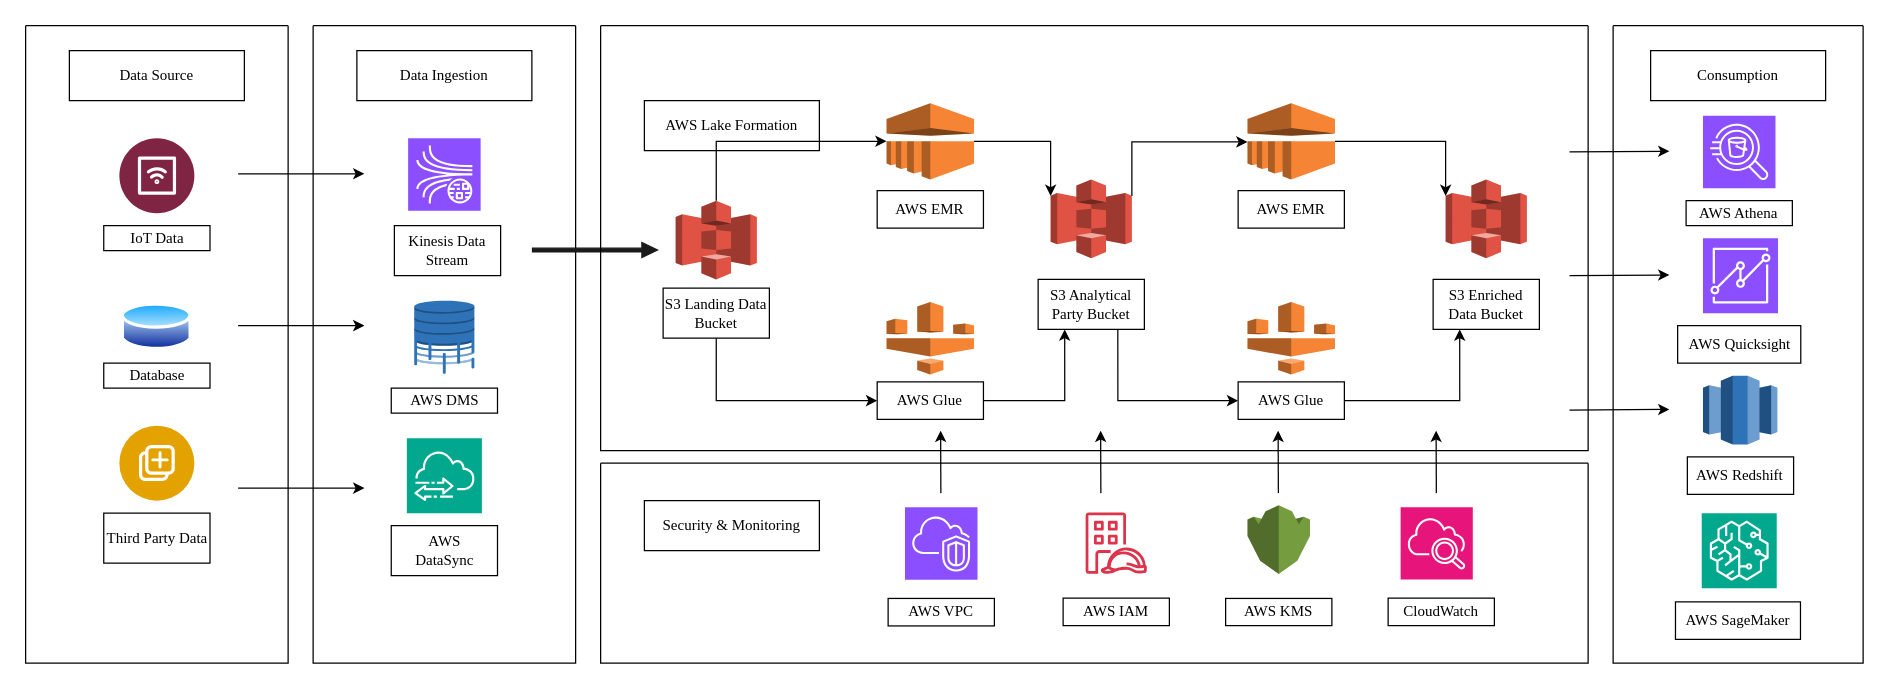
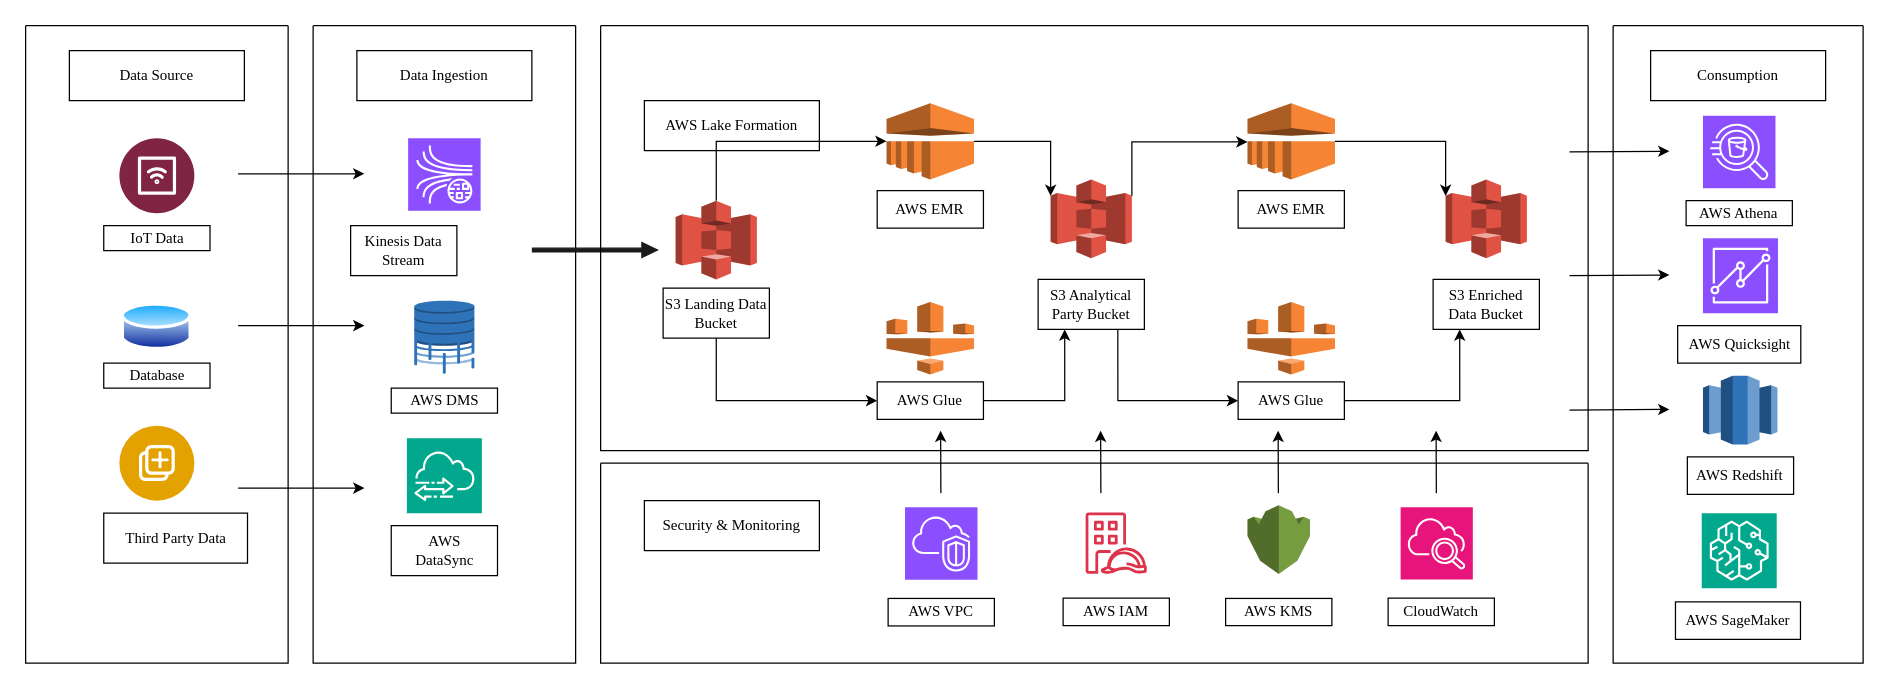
  <mxCell id="0" />
  <mxCell id="1" parent="0" />
  <mxCell id="2" value="" style="swimlane;startSize=0;" parent="1" vertex="1"><mxGeometry x="20" y="20" width="210" height="510" as="geometry"><mxRectangle x="30" y="60" width="50" height="40" as="alternateBounds" /></mxGeometry></mxCell>
  <mxCell id="3" value="&lt;font face=&quot;Georgia&quot;&gt;Data Source&lt;/font&gt;" style="whiteSpace=wrap;html=1;" parent="2" vertex="1"><mxGeometry x="35" y="20" width="140" height="40" as="geometry" /></mxCell>
  <mxCell id="4" value="" style="verticalLabelPosition=bottom;aspect=fixed;html=1;shape=mxgraph.salesforce.iot2;" parent="2" vertex="1"><mxGeometry x="75" y="90" width="60" height="60" as="geometry" /></mxCell>
  <mxCell id="5" value="&lt;font face=&quot;Georgia&quot;&gt;IoT Data&lt;/font&gt;" style="whiteSpace=wrap;html=1;" parent="2" vertex="1"><mxGeometry x="62.5" y="160" width="85" height="20" as="geometry" /></mxCell>
  <mxCell id="6" value="" style="image;aspect=fixed;perimeter=ellipsePerimeter;html=1;align=center;shadow=0;dashed=0;spacingTop=3;image=img/lib/active_directory/database.svg;" parent="2" vertex="1"><mxGeometry x="76.62" y="220" width="56.76" height="42" as="geometry" /></mxCell>
  <mxCell id="7" value="&lt;font face=&quot;Georgia&quot;&gt;Database&lt;/font&gt;" style="whiteSpace=wrap;html=1;" parent="2" vertex="1"><mxGeometry x="62.5" y="270" width="85" height="20" as="geometry" /></mxCell>
  <mxCell id="8" value="" style="verticalLabelPosition=bottom;aspect=fixed;html=1;shape=mxgraph.salesforce.partners2;" parent="2" vertex="1"><mxGeometry x="75" y="320" width="60" height="60" as="geometry" /></mxCell>
- <mxCell id="9" value="&lt;font face=&quot;Georgia&quot;&gt;Third Party Data&lt;/font&gt;" style="whiteSpace=wrap;html=1;" parent="2" vertex="1"><mxGeometry x="62.5" y="390" width="85" height="40" as="geometry" /></mxCell>
+ <mxCell id="9" value="&lt;font face=&quot;Georgia&quot;&gt;Third Party Data&lt;/font&gt;" style="whiteSpace=wrap;html=1;" parent="2" vertex="1"><mxGeometry x="62.5" y="390" width="115" height="40" as="geometry" /></mxCell>
  <mxCell id="10" value="" style="swimlane;startSize=0;" parent="1" vertex="1"><mxGeometry x="250" y="20" width="210" height="510" as="geometry"><mxRectangle x="30" y="60" width="50" height="40" as="alternateBounds" /></mxGeometry></mxCell>
  <mxCell id="11" value="&lt;font face=&quot;Georgia&quot;&gt;Data Ingestion&lt;/font&gt;" style="whiteSpace=wrap;html=1;" parent="10" vertex="1"><mxGeometry x="35" y="20" width="140" height="40" as="geometry" /></mxCell>
- <mxCell id="12" value="&lt;font face=&quot;Georgia&quot;&gt;Kinesis Data Stream&lt;/font&gt;" style="whiteSpace=wrap;html=1;" parent="10" vertex="1"><mxGeometry x="65" y="160" width="85" height="40" as="geometry" /></mxCell>
+ <mxCell id="12" value="&lt;font face=&quot;Georgia&quot;&gt;Kinesis Data Stream&lt;/font&gt;" style="whiteSpace=wrap;html=1;" parent="10" vertex="1"><mxGeometry x="30" y="160" width="85" height="40" as="geometry" /></mxCell>
  <mxCell id="13" value="&lt;font face=&quot;Georgia&quot;&gt;AWS DMS&lt;/font&gt;" style="whiteSpace=wrap;html=1;" parent="10" vertex="1"><mxGeometry x="62.5" y="290" width="85" height="20" as="geometry" /></mxCell>
  <mxCell id="14" value="&lt;font face=&quot;Georgia&quot;&gt;AWS &lt;br&gt;DataSync&lt;/font&gt;" style="whiteSpace=wrap;html=1;" parent="10" vertex="1"><mxGeometry x="62.5" y="400" width="85" height="40" as="geometry" /></mxCell>
  <mxCell id="15" value="" style="sketch=0;points=[[0,0,0],[0.25,0,0],[0.5,0,0],[0.75,0,0],[1,0,0],[0,1,0],[0.25,1,0],[0.5,1,0],[0.75,1,0],[1,1,0],[0,0.25,0],[0,0.5,0],[0,0.75,0],[1,0.25,0],[1,0.5,0],[1,0.75,0]];outlineConnect=0;fontColor=#232F3E;fillColor=#8C4FFF;strokeColor=#ffffff;dashed=0;verticalLabelPosition=bottom;verticalAlign=top;align=center;html=1;fontSize=12;fontStyle=0;aspect=fixed;shape=mxgraph.aws4.resourceIcon;resIcon=mxgraph.aws4.kinesis_data_streams;" parent="10" vertex="1"><mxGeometry x="76" y="90" width="58" height="58" as="geometry" /></mxCell>
  <mxCell id="16" value="" style="outlineConnect=0;dashed=0;verticalLabelPosition=bottom;verticalAlign=top;align=center;html=1;shape=mxgraph.aws3.database_migration_workflow_job;fillColor=#2E73B8;gradientColor=none;pointerEvents=1" parent="10" vertex="1"><mxGeometry x="80.87" y="220" width="48.25" height="58.5" as="geometry" /></mxCell>
  <mxCell id="17" value="" style="sketch=0;points=[[0,0,0],[0.25,0,0],[0.5,0,0],[0.75,0,0],[1,0,0],[0,1,0],[0.25,1,0],[0.5,1,0],[0.75,1,0],[1,1,0],[0,0.25,0],[0,0.5,0],[0,0.75,0],[1,0.25,0],[1,0.5,0],[1,0.75,0]];outlineConnect=0;fontColor=#232F3E;fillColor=#01A88D;strokeColor=#ffffff;dashed=0;verticalLabelPosition=bottom;verticalAlign=top;align=center;html=1;fontSize=12;fontStyle=0;aspect=fixed;shape=mxgraph.aws4.resourceIcon;resIcon=mxgraph.aws4.datasync;" parent="10" vertex="1"><mxGeometry x="75" y="330" width="60" height="60" as="geometry" /></mxCell>
  <mxCell id="18" value="" style="endArrow=classic;html=1;rounded=0;" parent="10" edge="1"><mxGeometry width="50" height="50" relative="1" as="geometry"><mxPoint x="-60" y="118.582" as="sourcePoint" /><mxPoint x="41" y="118.5" as="targetPoint" /></mxGeometry></mxCell>
  <mxCell id="19" value="" style="endArrow=classic;html=1;rounded=0;" parent="10" edge="1"><mxGeometry width="50" height="50" relative="1" as="geometry"><mxPoint x="-60" y="240.082" as="sourcePoint" /><mxPoint x="41" y="240" as="targetPoint" /></mxGeometry></mxCell>
  <mxCell id="20" value="" style="endArrow=classic;html=1;rounded=0;" parent="10" edge="1"><mxGeometry width="50" height="50" relative="1" as="geometry"><mxPoint x="-60" y="370.082" as="sourcePoint" /><mxPoint x="41" y="370" as="targetPoint" /></mxGeometry></mxCell>
  <mxCell id="21" value="" style="endArrow=classic;html=1;rounded=0;shape=flexArrow;width=3;endSize=3.83;endWidth=8;strokeColor=#1A1A1A;fillColor=#1A1A1A;" parent="10" edge="1"><mxGeometry width="50" height="50" relative="1" as="geometry"><mxPoint x="175" y="179.582" as="sourcePoint" /><mxPoint x="276" y="179.5" as="targetPoint" /></mxGeometry></mxCell>
  <mxCell id="22" value="" style="swimlane;startSize=0;" parent="1" vertex="1"><mxGeometry x="480" y="20" width="790" height="340" as="geometry"><mxRectangle x="30" y="60" width="50" height="40" as="alternateBounds" /></mxGeometry></mxCell>
  <mxCell id="23" value="&lt;font face=&quot;Georgia&quot;&gt;AWS Lake Formation&lt;/font&gt;" style="whiteSpace=wrap;html=1;" parent="22" vertex="1"><mxGeometry x="35" y="60" width="140" height="40" as="geometry" /></mxCell>
  <mxCell id="24" style="edgeStyle=orthogonalEdgeStyle;rounded=0;orthogonalLoop=1;jettySize=auto;html=1;exitX=0.5;exitY=1;exitDx=0;exitDy=0;entryX=0;entryY=0.5;entryDx=0;entryDy=0;" parent="22" source="25" target="31" edge="1"><mxGeometry relative="1" as="geometry" /></mxCell>
  <mxCell id="25" value="&lt;font face=&quot;Georgia&quot;&gt;S3 Landing Data Bucket&lt;/font&gt;" style="whiteSpace=wrap;html=1;" parent="22" vertex="1"><mxGeometry x="50" y="210" width="85" height="40" as="geometry" /></mxCell>
  <mxCell id="26" value="" style="outlineConnect=0;dashed=0;verticalLabelPosition=bottom;verticalAlign=top;align=center;html=1;shape=mxgraph.aws3.s3;fillColor=#E05243;gradientColor=none;" parent="22" vertex="1"><mxGeometry x="60" y="140" width="65" height="63" as="geometry" /></mxCell>
  <mxCell id="27" value="" style="outlineConnect=0;dashed=0;verticalLabelPosition=bottom;verticalAlign=top;align=center;html=1;shape=mxgraph.aws3.emr;fillColor=#F58534;gradientColor=none;" parent="22" vertex="1"><mxGeometry x="228.75" y="62" width="70" height="61" as="geometry" /></mxCell>
  <mxCell id="28" value="&lt;font face=&quot;Georgia&quot;&gt;AWS EMR&lt;/font&gt;" style="whiteSpace=wrap;html=1;" parent="22" vertex="1"><mxGeometry x="221.25" y="132" width="85" height="30" as="geometry" /></mxCell>
  <mxCell id="29" value="" style="outlineConnect=0;dashed=0;verticalLabelPosition=bottom;verticalAlign=top;align=center;html=1;shape=mxgraph.aws3.glue;fillColor=#F58534;gradientColor=none;" parent="22" vertex="1"><mxGeometry x="228.75" y="221" width="70" height="58" as="geometry" /></mxCell>
  <mxCell id="30" style="edgeStyle=orthogonalEdgeStyle;rounded=0;orthogonalLoop=1;jettySize=auto;html=1;exitX=1;exitY=0.5;exitDx=0;exitDy=0;entryX=0.25;entryY=1;entryDx=0;entryDy=0;" parent="22" source="31" target="35" edge="1"><mxGeometry relative="1" as="geometry" /></mxCell>
  <mxCell id="31" value="&lt;font face=&quot;Georgia&quot;&gt;AWS Glue&lt;/font&gt;" style="whiteSpace=wrap;html=1;" parent="22" vertex="1"><mxGeometry x="221.25" y="285" width="85" height="30" as="geometry" /></mxCell>
  <mxCell id="32" style="edgeStyle=orthogonalEdgeStyle;rounded=0;orthogonalLoop=1;jettySize=auto;html=1;exitX=1;exitY=0.21;exitDx=0;exitDy=0;exitPerimeter=0;" parent="22" source="33" target="36" edge="1"><mxGeometry relative="1" as="geometry"><Array as="points"><mxPoint x="425" y="93" /></Array></mxGeometry></mxCell>
  <mxCell id="33" value="" style="outlineConnect=0;dashed=0;verticalLabelPosition=bottom;verticalAlign=top;align=center;html=1;shape=mxgraph.aws3.s3;fillColor=#E05243;gradientColor=none;" parent="22" vertex="1"><mxGeometry x="360" y="123" width="65" height="63" as="geometry" /></mxCell>
  <mxCell id="34" style="edgeStyle=orthogonalEdgeStyle;rounded=0;orthogonalLoop=1;jettySize=auto;html=1;exitX=0.75;exitY=1;exitDx=0;exitDy=0;entryX=0;entryY=0.5;entryDx=0;entryDy=0;" parent="22" source="35" target="40" edge="1"><mxGeometry relative="1" as="geometry" /></mxCell>
  <mxCell id="35" value="&lt;font face=&quot;Georgia&quot;&gt;S3 Analytical Party Bucket&lt;/font&gt;" style="whiteSpace=wrap;html=1;" parent="22" vertex="1"><mxGeometry x="350" y="203" width="85" height="40" as="geometry" /></mxCell>
  <mxCell id="36" value="" style="outlineConnect=0;dashed=0;verticalLabelPosition=bottom;verticalAlign=top;align=center;html=1;shape=mxgraph.aws3.emr;fillColor=#F58534;gradientColor=none;" parent="22" vertex="1"><mxGeometry x="517.5" y="62" width="70" height="61" as="geometry" /></mxCell>
  <mxCell id="37" value="&lt;font face=&quot;Georgia&quot;&gt;AWS EMR&lt;/font&gt;" style="whiteSpace=wrap;html=1;" parent="22" vertex="1"><mxGeometry x="510" y="132" width="85" height="30" as="geometry" /></mxCell>
  <mxCell id="38" value="" style="outlineConnect=0;dashed=0;verticalLabelPosition=bottom;verticalAlign=top;align=center;html=1;shape=mxgraph.aws3.glue;fillColor=#F58534;gradientColor=none;" parent="22" vertex="1"><mxGeometry x="517.5" y="221" width="70" height="58" as="geometry" /></mxCell>
  <mxCell id="39" style="edgeStyle=orthogonalEdgeStyle;rounded=0;orthogonalLoop=1;jettySize=auto;html=1;exitX=1;exitY=0.5;exitDx=0;exitDy=0;entryX=0.25;entryY=1;entryDx=0;entryDy=0;" parent="22" source="40" target="42" edge="1"><mxGeometry relative="1" as="geometry" /></mxCell>
  <mxCell id="40" value="&lt;font face=&quot;Georgia&quot;&gt;AWS Glue&lt;/font&gt;" style="whiteSpace=wrap;html=1;" parent="22" vertex="1"><mxGeometry x="510" y="285" width="85" height="30" as="geometry" /></mxCell>
  <mxCell id="41" value="" style="outlineConnect=0;dashed=0;verticalLabelPosition=bottom;verticalAlign=top;align=center;html=1;shape=mxgraph.aws3.s3;fillColor=#E05243;gradientColor=none;" parent="22" vertex="1"><mxGeometry x="676" y="123" width="65" height="63" as="geometry" /></mxCell>
  <mxCell id="42" value="&lt;font face=&quot;Georgia&quot;&gt;S3 Enriched Data Bucket&lt;/font&gt;" style="whiteSpace=wrap;html=1;" parent="22" vertex="1"><mxGeometry x="666" y="203" width="85" height="40" as="geometry" /></mxCell>
  <mxCell id="43" style="edgeStyle=orthogonalEdgeStyle;rounded=0;orthogonalLoop=1;jettySize=auto;html=1;exitX=0.5;exitY=0;exitDx=0;exitDy=0;exitPerimeter=0;entryX=0;entryY=0.5;entryDx=0;entryDy=0;entryPerimeter=0;" parent="22" source="26" target="27" edge="1"><mxGeometry relative="1" as="geometry" /></mxCell>
  <mxCell id="44" style="edgeStyle=orthogonalEdgeStyle;rounded=0;orthogonalLoop=1;jettySize=auto;html=1;exitX=1;exitY=0.5;exitDx=0;exitDy=0;exitPerimeter=0;entryX=0;entryY=0.21;entryDx=0;entryDy=0;entryPerimeter=0;" parent="22" source="27" target="33" edge="1"><mxGeometry relative="1" as="geometry"><Array as="points"><mxPoint x="360" y="93" /></Array></mxGeometry></mxCell>
  <mxCell id="45" style="edgeStyle=orthogonalEdgeStyle;rounded=0;orthogonalLoop=1;jettySize=auto;html=1;exitX=1;exitY=0.5;exitDx=0;exitDy=0;exitPerimeter=0;entryX=0;entryY=0.21;entryDx=0;entryDy=0;entryPerimeter=0;" parent="22" source="36" target="41" edge="1"><mxGeometry relative="1" as="geometry"><Array as="points"><mxPoint x="676" y="93" /></Array></mxGeometry></mxCell>
  <mxCell id="46" value="" style="swimlane;startSize=0;" parent="1" vertex="1"><mxGeometry x="480" y="370" width="790" height="160" as="geometry" /></mxCell>
  <mxCell id="47" value="&lt;font face=&quot;Georgia&quot;&gt;Security &amp;amp; Monitoring&lt;/font&gt;" style="whiteSpace=wrap;html=1;" parent="46" vertex="1"><mxGeometry x="35" y="30" width="140" height="40" as="geometry" /></mxCell>
  <mxCell id="48" value="" style="sketch=0;outlineConnect=0;fontColor=#232F3E;gradientColor=none;fillColor=#DD344C;strokeColor=none;dashed=0;verticalLabelPosition=bottom;verticalAlign=top;align=center;html=1;fontSize=12;fontStyle=0;aspect=fixed;pointerEvents=1;shape=mxgraph.aws4.identity_access_management_iam_roles_anywhere;" parent="46" vertex="1"><mxGeometry x="388" y="39.5" width="49" height="49" as="geometry" /></mxCell>
  <mxCell id="49" value="" style="sketch=0;points=[[0,0,0],[0.25,0,0],[0.5,0,0],[0.75,0,0],[1,0,0],[0,1,0],[0.25,1,0],[0.5,1,0],[0.75,1,0],[1,1,0],[0,0.25,0],[0,0.5,0],[0,0.75,0],[1,0.25,0],[1,0.5,0],[1,0.75,0]];points=[[0,0,0],[0.25,0,0],[0.5,0,0],[0.75,0,0],[1,0,0],[0,1,0],[0.25,1,0],[0.5,1,0],[0.75,1,0],[1,1,0],[0,0.25,0],[0,0.5,0],[0,0.75,0],[1,0.25,0],[1,0.5,0],[1,0.75,0]];outlineConnect=0;fontColor=#232F3E;fillColor=#E7157B;strokeColor=#ffffff;dashed=0;verticalLabelPosition=bottom;verticalAlign=top;align=center;html=1;fontSize=12;fontStyle=0;aspect=fixed;shape=mxgraph.aws4.resourceIcon;resIcon=mxgraph.aws4.cloudwatch_2;" parent="46" vertex="1"><mxGeometry x="640" y="35.25" width="57.75" height="57.75" as="geometry" /></mxCell>
  <mxCell id="50" value="" style="sketch=0;points=[[0,0,0],[0.25,0,0],[0.5,0,0],[0.75,0,0],[1,0,0],[0,1,0],[0.25,1,0],[0.5,1,0],[0.75,1,0],[1,1,0],[0,0.25,0],[0,0.5,0],[0,0.75,0],[1,0.25,0],[1,0.5,0],[1,0.75,0]];outlineConnect=0;fontColor=#232F3E;fillColor=#8C4FFF;strokeColor=#ffffff;dashed=0;verticalLabelPosition=bottom;verticalAlign=top;align=center;html=1;fontSize=12;fontStyle=0;aspect=fixed;shape=mxgraph.aws4.resourceIcon;resIcon=mxgraph.aws4.vpc;" parent="46" vertex="1"><mxGeometry x="243.5" y="35.25" width="58" height="58" as="geometry" /></mxCell>
  <mxCell id="51" value="" style="outlineConnect=0;dashed=0;verticalLabelPosition=bottom;verticalAlign=top;align=center;html=1;shape=mxgraph.aws3.kms;fillColor=#759C3E;gradientColor=none;" parent="46" vertex="1"><mxGeometry x="517.5" y="33.75" width="50" height="55" as="geometry" /></mxCell>
  <mxCell id="52" value="&lt;font face=&quot;Georgia&quot;&gt;AWS VPC&lt;/font&gt;" style="whiteSpace=wrap;html=1;" parent="46" vertex="1"><mxGeometry x="230" y="108.25" width="85" height="22" as="geometry" /></mxCell>
  <mxCell id="53" value="&lt;font face=&quot;Georgia&quot;&gt;AWS IAM&lt;/font&gt;" style="whiteSpace=wrap;html=1;" parent="46" vertex="1"><mxGeometry x="370" y="108" width="85" height="22" as="geometry" /></mxCell>
  <mxCell id="54" value="&lt;font face=&quot;Georgia&quot;&gt;CloudWatch&lt;/font&gt;" style="whiteSpace=wrap;html=1;" parent="46" vertex="1"><mxGeometry x="630" y="108" width="85" height="22" as="geometry" /></mxCell>
  <mxCell id="55" value="&lt;font face=&quot;Georgia&quot;&gt;AWS KMS&lt;/font&gt;" style="whiteSpace=wrap;html=1;" parent="46" vertex="1"><mxGeometry x="500" y="108.25" width="85" height="21.75" as="geometry" /></mxCell>
  <mxCell id="56" value="" style="endArrow=classic;html=1;rounded=0;" parent="46" edge="1"><mxGeometry width="50" height="50" relative="1" as="geometry"><mxPoint x="400.2" y="24" as="sourcePoint" /><mxPoint x="400" y="-26" as="targetPoint" /></mxGeometry></mxCell>
  <mxCell id="57" value="" style="endArrow=classic;html=1;rounded=0;" parent="46" edge="1"><mxGeometry width="50" height="50" relative="1" as="geometry"><mxPoint x="272.2" y="24" as="sourcePoint" /><mxPoint x="272" y="-26" as="targetPoint" /></mxGeometry></mxCell>
  <mxCell id="58" value="" style="endArrow=classic;html=1;rounded=0;" parent="46" edge="1"><mxGeometry width="50" height="50" relative="1" as="geometry"><mxPoint x="542.2" y="24" as="sourcePoint" /><mxPoint x="542" y="-26" as="targetPoint" /></mxGeometry></mxCell>
  <mxCell id="59" value="" style="endArrow=classic;html=1;rounded=0;" parent="46" edge="1"><mxGeometry width="50" height="50" relative="1" as="geometry"><mxPoint x="668.58" y="24" as="sourcePoint" /><mxPoint x="668.38" y="-26" as="targetPoint" /></mxGeometry></mxCell>
  <mxCell id="60" value="" style="swimlane;startSize=0;" parent="1" vertex="1"><mxGeometry x="1290" y="20" width="200" height="510" as="geometry" /></mxCell>
  <mxCell id="61" value="&lt;font face=&quot;Georgia&quot;&gt;Consumption&lt;/font&gt;" style="whiteSpace=wrap;html=1;" parent="60" vertex="1"><mxGeometry x="30" y="20" width="140" height="40" as="geometry" /></mxCell>
  <mxCell id="62" value="" style="sketch=0;points=[[0,0,0],[0.25,0,0],[0.5,0,0],[0.75,0,0],[1,0,0],[0,1,0],[0.25,1,0],[0.5,1,0],[0.75,1,0],[1,1,0],[0,0.25,0],[0,0.5,0],[0,0.75,0],[1,0.25,0],[1,0.5,0],[1,0.75,0]];outlineConnect=0;fontColor=#232F3E;fillColor=#8C4FFF;strokeColor=#ffffff;dashed=0;verticalLabelPosition=bottom;verticalAlign=top;align=center;html=1;fontSize=12;fontStyle=0;aspect=fixed;shape=mxgraph.aws4.resourceIcon;resIcon=mxgraph.aws4.athena;" parent="60" vertex="1"><mxGeometry x="71.88" y="72" width="58" height="58" as="geometry" /></mxCell>
  <mxCell id="63" value="" style="sketch=0;points=[[0,0,0],[0.25,0,0],[0.5,0,0],[0.75,0,0],[1,0,0],[0,1,0],[0.25,1,0],[0.5,1,0],[0.75,1,0],[1,1,0],[0,0.25,0],[0,0.5,0],[0,0.75,0],[1,0.25,0],[1,0.5,0],[1,0.75,0]];outlineConnect=0;fontColor=#232F3E;fillColor=#8C4FFF;strokeColor=#ffffff;dashed=0;verticalLabelPosition=bottom;verticalAlign=top;align=center;html=1;fontSize=12;fontStyle=0;aspect=fixed;shape=mxgraph.aws4.resourceIcon;resIcon=mxgraph.aws4.quicksight;" parent="60" vertex="1"><mxGeometry x="71.88" y="170" width="60" height="60" as="geometry" /></mxCell>
  <mxCell id="64" value="&lt;font face=&quot;Georgia&quot;&gt;AWS Athena&lt;/font&gt;" style="whiteSpace=wrap;html=1;" parent="60" vertex="1"><mxGeometry x="58.38" y="140" width="85" height="20" as="geometry" /></mxCell>
  <mxCell id="65" value="&lt;font face=&quot;Georgia&quot;&gt;AWS Quicksight&lt;/font&gt;" style="whiteSpace=wrap;html=1;" parent="60" vertex="1"><mxGeometry x="51.63" y="240" width="98.5" height="30" as="geometry" /></mxCell>
  <mxCell id="66" value="" style="outlineConnect=0;dashed=0;verticalLabelPosition=bottom;verticalAlign=top;align=center;html=1;shape=mxgraph.aws3.redshift;fillColor=#2E73B8;gradientColor=none;" parent="60" vertex="1"><mxGeometry x="71.88" y="280" width="59.5" height="55" as="geometry" /></mxCell>
  <mxCell id="67" value="&lt;font face=&quot;Georgia&quot;&gt;AWS Redshift&lt;/font&gt;" style="whiteSpace=wrap;html=1;" parent="60" vertex="1"><mxGeometry x="59.38" y="345" width="85" height="30" as="geometry" /></mxCell>
  <mxCell id="68" value="&lt;font face=&quot;Georgia&quot;&gt;AWS SageMaker&lt;/font&gt;" style="whiteSpace=wrap;html=1;" parent="60" vertex="1"><mxGeometry x="49.88" y="461" width="100" height="30" as="geometry" /></mxCell>
  <mxCell id="69" value="" style="sketch=0;points=[[0,0,0],[0.25,0,0],[0.5,0,0],[0.75,0,0],[1,0,0],[0,1,0],[0.25,1,0],[0.5,1,0],[0.75,1,0],[1,1,0],[0,0.25,0],[0,0.5,0],[0,0.75,0],[1,0.25,0],[1,0.5,0],[1,0.75,0]];outlineConnect=0;fontColor=#232F3E;fillColor=#01A88D;strokeColor=#ffffff;dashed=0;verticalLabelPosition=bottom;verticalAlign=top;align=center;html=1;fontSize=12;fontStyle=0;aspect=fixed;shape=mxgraph.aws4.resourceIcon;resIcon=mxgraph.aws4.sagemaker;" parent="60" vertex="1"><mxGeometry x="70.88" y="390" width="60" height="60" as="geometry" /></mxCell>
  <mxCell id="70" value="" style="endArrow=classic;html=1;rounded=0;" parent="60" edge="1"><mxGeometry width="50" height="50" relative="1" as="geometry"><mxPoint x="-34.88" y="101" as="sourcePoint" /><mxPoint x="45.0" y="100.5" as="targetPoint" /></mxGeometry></mxCell>
  <mxCell id="71" value="" style="endArrow=classic;html=1;rounded=0;" parent="60" edge="1"><mxGeometry width="50" height="50" relative="1" as="geometry"><mxPoint x="-34.88" y="200" as="sourcePoint" /><mxPoint x="45" y="199.5" as="targetPoint" /></mxGeometry></mxCell>
  <mxCell id="72" value="" style="endArrow=classic;html=1;rounded=0;" parent="60" edge="1"><mxGeometry width="50" height="50" relative="1" as="geometry"><mxPoint x="-34.88" y="307.5" as="sourcePoint" /><mxPoint x="45" y="307" as="targetPoint" /></mxGeometry></mxCell>
